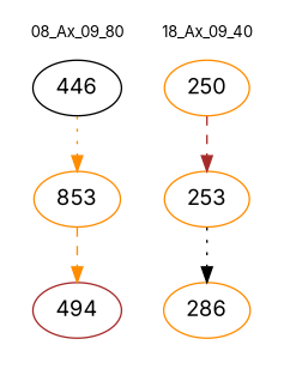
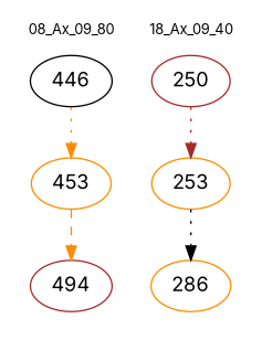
  digraph {
    fontname=Inter
    node [color=darkorange fontname=Inter]
    edge [color=darkorange fontname=Inter style=dotted]
    n1 [color=black label=446]
-   n2 [label=853]
+   n2 [label=453]
    n3 [color=brown label=494]
-   n4 [label=250]
+   n4 [color=brown label=250]
    n5 [label=253]
    n6 [label=286]
    subgraph cluster_1 {
      color=white
      fontsize=10
      label="08_Ax_09_80"
      n1
      n2
      n3
    }
    subgraph cluster_2 {
      color=white
      fontsize=10
      label="18_Ax_09_40"
      n4
      n5
      n6
    }
    n1 -> n2
    n2 -> n3 [style=dashed]
-   n4 -> n5 [color=brown style=dashed]
+   n4 -> n5 [color=brown]
    n5 -> n6 [color=black]
  }
